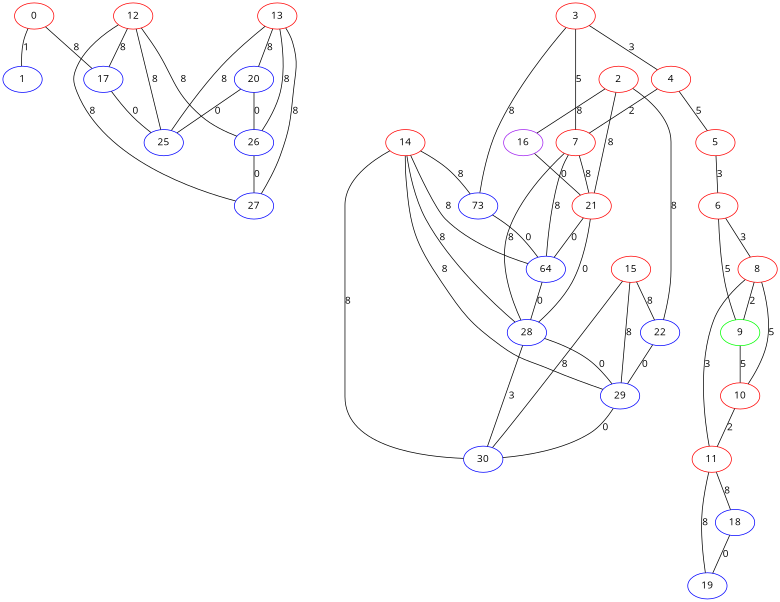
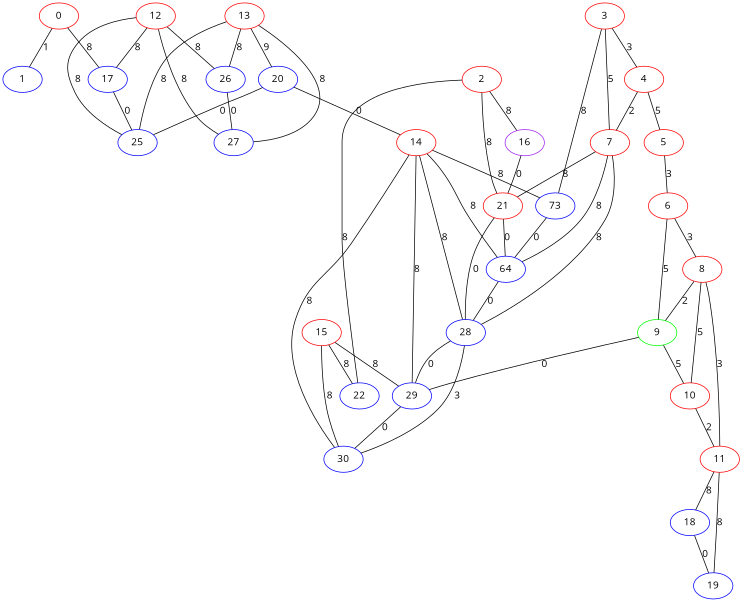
  graph {
    fontname="Open Sans"
    node [color=red fontname="Open Sans" weight=1]
    edge [fontname="Open Sans"]
    1 [color=blue]
    0
    17 [color=blue weight=3]
    25 [color=blue weight=3]
    16 [color=purple weight=4]
    2
    21 [weight=3]
    22 [color=blue weight=3]
    n9 [color=blue label=64 weight=3]
    28 [color=blue weight=3]
    29 [color=blue weight=3]
    3
    4
    7
    n15 [color=blue label=73 weight=3]
    5
    6
    8
    9 [color=green weight=2]
    10
    11
    30 [color=blue weight=3]
    18 [color=blue weight=3]
    19 [color=blue weight=3]
    12
    26 [color=blue weight=3]
    27 [color=blue weight=3]
    13
    20 [color=blue weight=3]
    14
    15
    0 -- 1 [label=1]
    0 -- 17 [label=8]
    17 -- 25 [label=0]
    16 -- 21 [label=0]
    2 -- 16 [label=8]
    2 -- 21 [label=8]
    2 -- 22 [label=8]
    21 -- n9 [label=0]
    21 -- 28 [label=0]
-   22 -- 29 [label=0]
+   9 -- 29 [label=0]
    n9 -- 28 [label=0]
    28 -- 29 [label=0]
    28 -- 30 [label=3]
    29 -- 30 [label=0]
    3 -- 4 [label=3]
    3 -- 7 [label=5]
    3 -- n15 [label=8]
    4 -- 7 [label=2]
    4 -- 5 [label=5]
    7 -- 21 [label=8]
    7 -- n9 [label=8]
    7 -- 28 [label=8]
    n15 -- n9 [label=0]
    5 -- 6 [label=3]
    6 -- 8 [label=3]
    6 -- 9 [label=5]
    8 -- 9 [label=2]
    8 -- 10 [label=5]
    8 -- 11 [label=3]
    9 -- 10 [label=5]
    10 -- 11 [label=2]
    11 -- 18 [label=8]
    11 -- 19 [label=8]
    18 -- 19 [label=0]
    12 -- 17 [label=8]
    12 -- 25 [label=8]
    12 -- 26 [label=8]
    12 -- 27 [label=8]
    26 -- 27 [label=0]
    13 -- 25 [label=8]
    13 -- 26 [label=8]
    13 -- 27 [label=8]
-   13 -- 20 [label=8]
+   13 -- 20 [label=9]
    20 -- 25 [label=0]
-   20 -- 26 [label=0]
+   20 -- 14 [label=0]
    14 -- n9 [label=8]
    14 -- 28 [label=8]
    14 -- 29 [label=8]
    14 -- n15 [label=8]
    14 -- 30 [label=8]
    15 -- 22 [label=8]
    15 -- 29 [label=8]
    15 -- 30 [label=8]
  }
